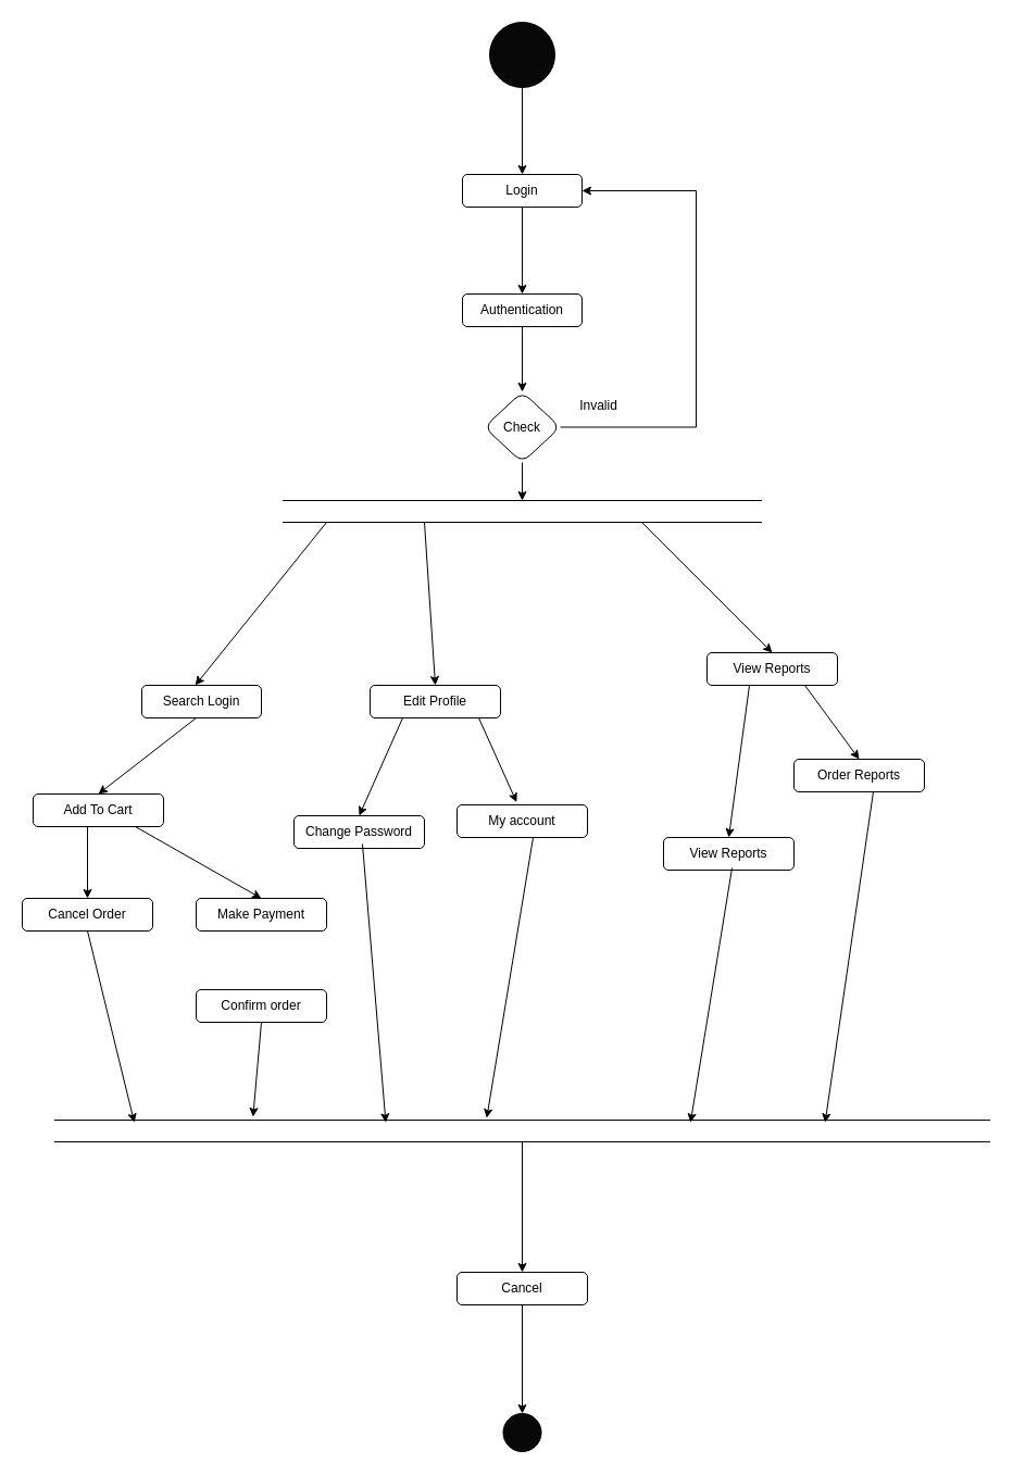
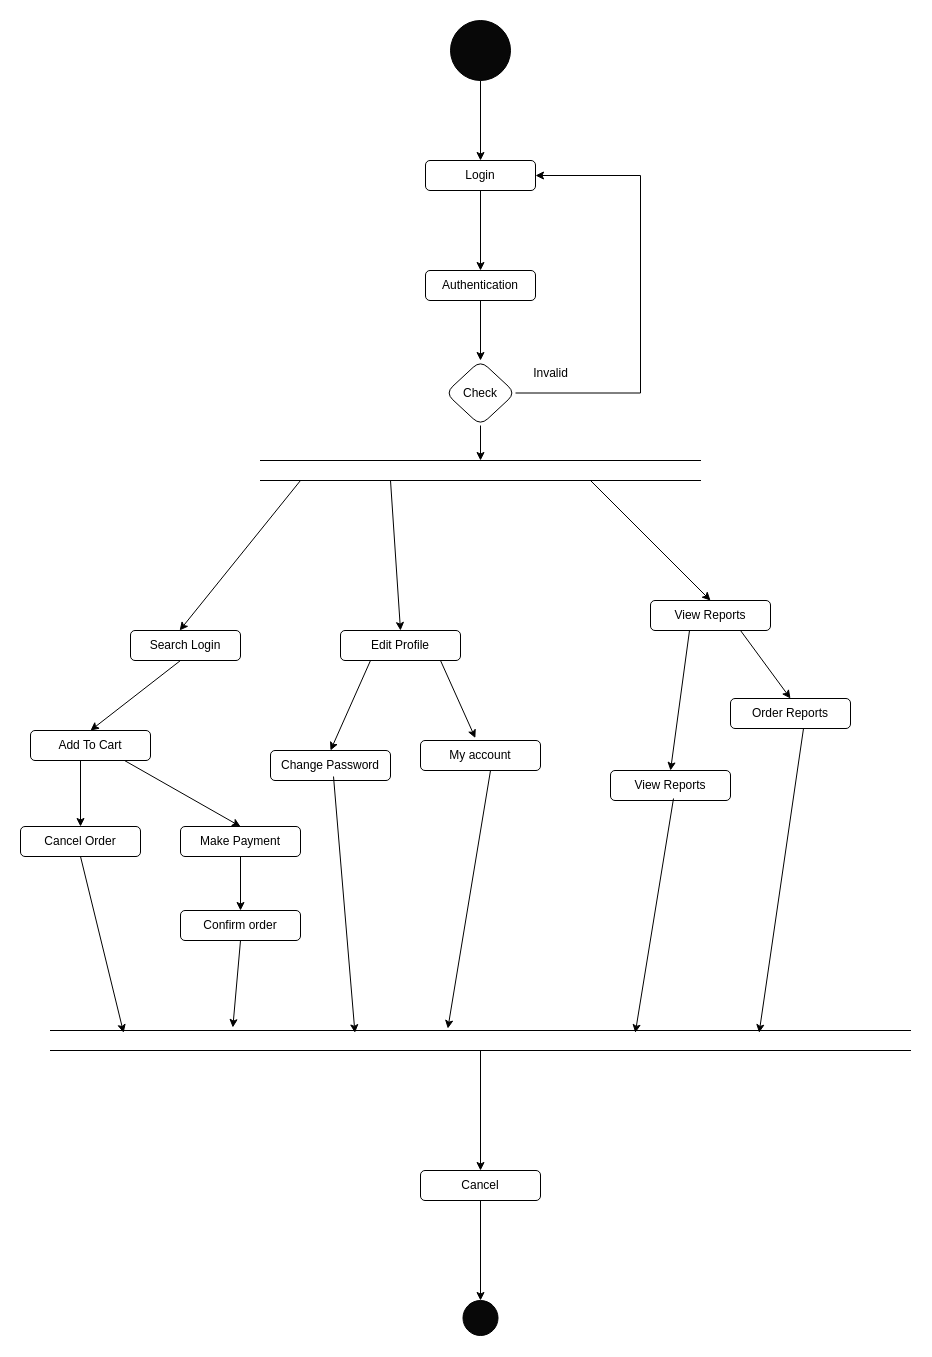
  <mxCell id="0" />
  <mxCell id="1" parent="0" />
  <mxCell id="2" value="" style="edgeStyle=orthogonalEdgeStyle;rounded=0;orthogonalLoop=1;jettySize=auto;html=1;" edge="1" parent="1" source="3" target="5"><mxGeometry relative="1" as="geometry" /></mxCell>
  <mxCell id="3" value="" style="ellipse;whiteSpace=wrap;html=1;aspect=fixed;fillColor=#080808;" vertex="1" parent="1"><mxGeometry x="450" y="20" width="60" height="60" as="geometry" /></mxCell>
  <mxCell id="4" value="" style="edgeStyle=orthogonalEdgeStyle;rounded=0;orthogonalLoop=1;jettySize=auto;html=1;" edge="1" parent="1" source="5" target="7"><mxGeometry relative="1" as="geometry" /></mxCell>
  <mxCell id="5" value="Login" style="whiteSpace=wrap;html=1;rounded=1;" vertex="1" parent="1"><mxGeometry x="425" y="160" width="110" height="30" as="geometry" /></mxCell>
  <mxCell id="6" value="" style="edgeStyle=orthogonalEdgeStyle;rounded=0;orthogonalLoop=1;jettySize=auto;html=1;" edge="1" parent="1" source="7" target="10"><mxGeometry relative="1" as="geometry" /></mxCell>
  <mxCell id="7" value="Authentication" style="whiteSpace=wrap;html=1;rounded=1;" vertex="1" parent="1"><mxGeometry x="425" y="270" width="110" height="30" as="geometry" /></mxCell>
  <mxCell id="8" style="edgeStyle=orthogonalEdgeStyle;rounded=0;orthogonalLoop=1;jettySize=auto;html=1;entryX=1;entryY=0.5;entryDx=0;entryDy=0;" edge="1" parent="1" source="10" target="5"><mxGeometry relative="1" as="geometry"><mxPoint x="640" y="160" as="targetPoint" /><Array as="points"><mxPoint x="640" y="392" /><mxPoint x="640" y="175" /></Array></mxGeometry></mxCell>
  <mxCell id="9" style="edgeStyle=orthogonalEdgeStyle;rounded=0;orthogonalLoop=1;jettySize=auto;html=1;exitX=0.5;exitY=1;exitDx=0;exitDy=0;entryX=0.5;entryY=0;entryDx=0;entryDy=0;" edge="1" parent="1" source="10" target="12"><mxGeometry relative="1" as="geometry" /></mxCell>
  <mxCell id="10" value="Check" style="rhombus;whiteSpace=wrap;html=1;rounded=1;" vertex="1" parent="1"><mxGeometry x="445" y="360" width="70" height="65" as="geometry" /></mxCell>
  <mxCell id="11" value="Invalid" style="text;html=1;align=center;verticalAlign=middle;resizable=0;points=[];autosize=1;strokeColor=none;fillColor=none;" vertex="1" parent="1"><mxGeometry x="520" y="358" width="60" height="30" as="geometry" /></mxCell>
  <mxCell id="12" value="" style="shape=partialRectangle;whiteSpace=wrap;html=1;left=0;right=0;fillColor=none;" vertex="1" parent="1"><mxGeometry x="260" y="460" width="440" height="20" as="geometry" /></mxCell>
  <mxCell id="13" value="Search Login" style="whiteSpace=wrap;html=1;fillColor=none;rounded=1;" vertex="1" parent="1"><mxGeometry x="130" y="630" width="110" height="30" as="geometry" /></mxCell>
  <mxCell id="14" value="Edit Profile" style="rounded=1;whiteSpace=wrap;html=1;" vertex="1" parent="1"><mxGeometry x="340" y="630" width="120" height="30" as="geometry" /></mxCell>
  <mxCell id="15" value="My account" style="rounded=1;whiteSpace=wrap;html=1;" vertex="1" parent="1"><mxGeometry x="420" y="740" width="120" height="30" as="geometry" /></mxCell>
  <mxCell id="16" value="" style="endArrow=classic;html=1;rounded=0;entryX=0.457;entryY=-0.081;entryDx=0;entryDy=0;entryPerimeter=0;" edge="1" parent="1" target="15"><mxGeometry width="50" height="50" relative="1" as="geometry"><mxPoint x="440" y="660" as="sourcePoint" /><mxPoint x="490" y="610" as="targetPoint" /><Array as="points"><mxPoint x="440" y="660" /></Array></mxGeometry></mxCell>
  <mxCell id="17" value="" style="endArrow=classic;html=1;rounded=0;entryX=0.447;entryY=-0.001;entryDx=0;entryDy=0;entryPerimeter=0;" edge="1" parent="1" target="13"><mxGeometry width="50" height="50" relative="1" as="geometry"><mxPoint x="300" y="480" as="sourcePoint" /><mxPoint x="350" y="430" as="targetPoint" /></mxGeometry></mxCell>
  <mxCell id="18" value="" style="endArrow=classic;html=1;rounded=0;entryX=0.5;entryY=0;entryDx=0;entryDy=0;" edge="1" parent="1" target="14"><mxGeometry width="50" height="50" relative="1" as="geometry"><mxPoint x="390" y="480" as="sourcePoint" /><mxPoint x="440" y="430" as="targetPoint" /></mxGeometry></mxCell>
  <mxCell id="19" value="" style="endArrow=classic;html=1;rounded=0;entryX=0.5;entryY=0;entryDx=0;entryDy=0;" edge="1" parent="1" target="20"><mxGeometry width="50" height="50" relative="1" as="geometry"><mxPoint x="590" y="480" as="sourcePoint" /><mxPoint x="680" y="630" as="targetPoint" /></mxGeometry></mxCell>
  <mxCell id="20" value="View Reports" style="rounded=1;whiteSpace=wrap;html=1;" vertex="1" parent="1"><mxGeometry x="650" y="600" width="120" height="30" as="geometry" /></mxCell>
  <mxCell id="21" value="Order Reports" style="rounded=1;whiteSpace=wrap;html=1;" vertex="1" parent="1"><mxGeometry x="730" y="698" width="120" height="30" as="geometry" /></mxCell>
  <mxCell id="22" value="View Reports" style="rounded=1;whiteSpace=wrap;html=1;" vertex="1" parent="1"><mxGeometry x="610" y="770" width="120" height="30" as="geometry" /></mxCell>
  <mxCell id="23" value="Change Password" style="rounded=1;whiteSpace=wrap;html=1;" vertex="1" parent="1"><mxGeometry x="270" y="750" width="120" height="30" as="geometry" /></mxCell>
  <mxCell id="24" style="edgeStyle=orthogonalEdgeStyle;rounded=0;orthogonalLoop=1;jettySize=auto;html=1;exitX=0.5;exitY=1;exitDx=0;exitDy=0;entryX=0.5;entryY=0;entryDx=0;entryDy=0;" edge="1" parent="1" source="25" target="26"><mxGeometry relative="1" as="geometry"><Array as="points"><mxPoint x="80" y="760" /></Array></mxGeometry></mxCell>
  <mxCell id="25" value="Add To Cart" style="rounded=1;whiteSpace=wrap;html=1;" vertex="1" parent="1"><mxGeometry x="30" y="730" width="120" height="30" as="geometry" /></mxCell>
  <mxCell id="26" value="Cancel Order" style="rounded=1;whiteSpace=wrap;html=1;" vertex="1" parent="1"><mxGeometry x="20" y="826" width="120" height="30" as="geometry" /></mxCell>
+ <mxCell id="27" style="edgeStyle=orthogonalEdgeStyle;rounded=0;orthogonalLoop=1;jettySize=auto;html=1;entryX=0.5;entryY=0;entryDx=0;entryDy=0;" edge="1" parent="1" source="28" target="29"><mxGeometry relative="1" as="geometry" /></mxCell>
  <mxCell id="28" value="Make Payment" style="rounded=1;whiteSpace=wrap;html=1;" vertex="1" parent="1"><mxGeometry x="180" y="826" width="120" height="30" as="geometry" /></mxCell>
  <mxCell id="29" value="Confirm order" style="rounded=1;whiteSpace=wrap;html=1;" vertex="1" parent="1"><mxGeometry x="180" y="910" width="120" height="30" as="geometry" /></mxCell>
  <mxCell id="30" value="" style="endArrow=classic;html=1;rounded=0;entryX=0.5;entryY=0;entryDx=0;entryDy=0;" edge="1" parent="1" target="23"><mxGeometry width="50" height="50" relative="1" as="geometry"><mxPoint x="370" y="660" as="sourcePoint" /><mxPoint x="405" y="738" as="targetPoint" /><Array as="points"><mxPoint x="370" y="660" /></Array></mxGeometry></mxCell>
  <mxCell id="31" value="" style="endArrow=classic;html=1;rounded=0;entryX=0.5;entryY=0;entryDx=0;entryDy=0;" edge="1" parent="1" target="21"><mxGeometry width="50" height="50" relative="1" as="geometry"><mxPoint x="740" y="630" as="sourcePoint" /><mxPoint x="775" y="708" as="targetPoint" /><Array as="points"><mxPoint x="740" y="630" /></Array></mxGeometry></mxCell>
  <mxCell id="32" value="" style="endArrow=classic;html=1;rounded=0;entryX=0.5;entryY=0;entryDx=0;entryDy=0;" edge="1" parent="1" target="22"><mxGeometry width="50" height="50" relative="1" as="geometry"><mxPoint x="689" y="630" as="sourcePoint" /><mxPoint x="724" y="708" as="targetPoint" /><Array as="points"><mxPoint x="689" y="630" /></Array></mxGeometry></mxCell>
  <mxCell id="33" style="edgeStyle=orthogonalEdgeStyle;rounded=0;orthogonalLoop=1;jettySize=auto;html=1;entryX=0.5;entryY=0;entryDx=0;entryDy=0;" edge="1" parent="1" source="34" target="44"><mxGeometry relative="1" as="geometry" /></mxCell>
  <mxCell id="34" value="" style="shape=partialRectangle;whiteSpace=wrap;html=1;left=0;right=0;fillColor=none;" vertex="1" parent="1"><mxGeometry x="50" y="1030" width="860" height="20" as="geometry" /></mxCell>
  <mxCell id="35" value="" style="endArrow=classic;html=1;rounded=0;entryX=0.5;entryY=0;entryDx=0;entryDy=0;" edge="1" parent="1" target="28"><mxGeometry width="50" height="50" relative="1" as="geometry"><mxPoint x="124" y="760" as="sourcePoint" /><mxPoint x="105" y="900" as="targetPoint" /><Array as="points"><mxPoint x="124" y="760" /></Array></mxGeometry></mxCell>
  <mxCell id="36" value="" style="endArrow=classic;html=1;rounded=0;entryX=0.5;entryY=0;entryDx=0;entryDy=0;" edge="1" parent="1" target="25"><mxGeometry width="50" height="50" relative="1" as="geometry"><mxPoint x="180" y="660" as="sourcePoint" /><mxPoint x="140" y="750" as="targetPoint" /><Array as="points"><mxPoint x="180" y="660" /></Array></mxGeometry></mxCell>
  <mxCell id="37" value="" style="endArrow=classic;html=1;rounded=0;entryX=0.462;entryY=-0.097;entryDx=0;entryDy=0;entryPerimeter=0;" edge="1" parent="1" target="34"><mxGeometry width="50" height="50" relative="1" as="geometry"><mxPoint x="490" y="770" as="sourcePoint" /><mxPoint x="450" y="860" as="targetPoint" /><Array as="points"><mxPoint x="490" y="770" /></Array></mxGeometry></mxCell>
  <mxCell id="38" value="" style="endArrow=classic;html=1;rounded=0;entryX=0.354;entryY=0.113;entryDx=0;entryDy=0;entryPerimeter=0;" edge="1" parent="1" target="34"><mxGeometry width="50" height="50" relative="1" as="geometry"><mxPoint x="333" y="776" as="sourcePoint" /><mxPoint x="290" y="1034" as="targetPoint" /><Array as="points"><mxPoint x="333" y="776" /></Array></mxGeometry></mxCell>
  <mxCell id="39" value="" style="endArrow=classic;html=1;rounded=0;entryX=0.824;entryY=0.113;entryDx=0;entryDy=0;entryPerimeter=0;" edge="1" parent="1" target="34"><mxGeometry width="50" height="50" relative="1" as="geometry"><mxPoint x="803" y="728" as="sourcePoint" /><mxPoint x="750" y="1020" as="targetPoint" /><Array as="points"><mxPoint x="803" y="728" /></Array></mxGeometry></mxCell>
  <mxCell id="40" value="" style="endArrow=classic;html=1;rounded=0;entryX=0.68;entryY=0.113;entryDx=0;entryDy=0;entryPerimeter=0;" edge="1" parent="1" target="34"><mxGeometry width="50" height="50" relative="1" as="geometry"><mxPoint x="673" y="798" as="sourcePoint" /><mxPoint x="630" y="1056" as="targetPoint" /><Array as="points"><mxPoint x="673" y="798" /></Array></mxGeometry></mxCell>
  <mxCell id="41" value="" style="endArrow=classic;html=1;rounded=0;entryX=0.085;entryY=0.113;entryDx=0;entryDy=0;entryPerimeter=0;" edge="1" parent="1" target="34"><mxGeometry width="50" height="50" relative="1" as="geometry"><mxPoint x="80" y="856" as="sourcePoint" /><mxPoint x="-10" y="926" as="targetPoint" /><Array as="points"><mxPoint x="80" y="856" /></Array></mxGeometry></mxCell>
  <mxCell id="42" value="" style="endArrow=classic;html=1;rounded=0;entryX=0.212;entryY=-0.15;entryDx=0;entryDy=0;entryPerimeter=0;" edge="1" parent="1" target="34"><mxGeometry width="50" height="50" relative="1" as="geometry"><mxPoint x="240" y="940" as="sourcePoint" /><mxPoint x="150" y="1010" as="targetPoint" /><Array as="points"><mxPoint x="240" y="940" /></Array></mxGeometry></mxCell>
  <mxCell id="43" value="" style="edgeStyle=orthogonalEdgeStyle;rounded=0;orthogonalLoop=1;jettySize=auto;html=1;" edge="1" parent="1" source="44" target="45"><mxGeometry relative="1" as="geometry" /></mxCell>
  <mxCell id="44" value="Cancel" style="rounded=1;whiteSpace=wrap;html=1;" vertex="1" parent="1"><mxGeometry x="420" y="1170" width="120" height="30" as="geometry" /></mxCell>
  <mxCell id="45" value="" style="ellipse;whiteSpace=wrap;html=1;rounded=1;fillColor=#080808;" vertex="1" parent="1"><mxGeometry x="462.5" y="1300" width="35" height="35" as="geometry" /></mxCell>
